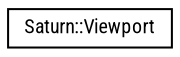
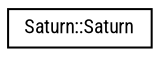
  digraph {
    rankdir=LR
    fontname="Roboto Condensed"
-   n1 [color=black fillcolor=white fontname="Roboto Condensed" fontsize=10 height=0.2 label="Saturn::Viewport" shape=record style=filled width=0.4]
+   n1 [color=black fillcolor=white fontname="Roboto Condensed" fontsize=10 height=0.2 label="Saturn::Saturn" shape=record style=filled width=0.4]
  }
